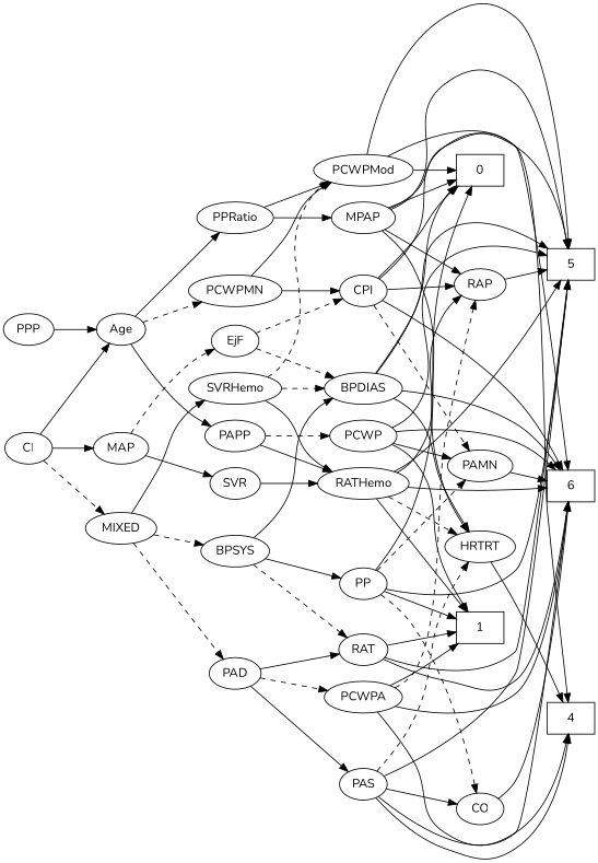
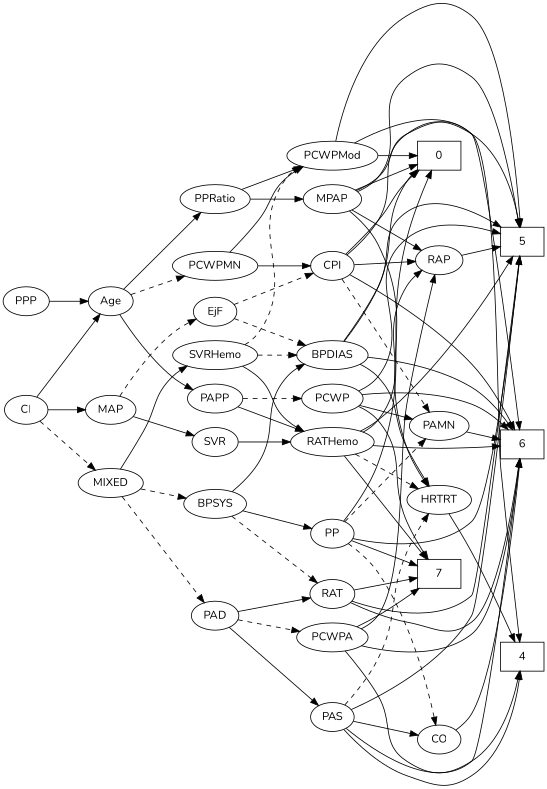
  strict digraph {
    fontname=Nunito
    rankdir=LR
    node [fontname=Nunito]
    edge [fontname=Nunito style=solid]
-   1 [height=0.5 shape=box width=0.75]
+   1 [height=0.5 shape=box width=0.75 label=7]
    n2 [height=0.5 label=6 shape=box width=0.75]
    n3 [height=0.5 label=0 shape=box width=0.75]
    4 [height=0.5 shape=box width=0.75]
    5 [height=0.5 shape=box width=0.75]
    Age [height=0.5 width=0.75]
    PCWPMN [height=0.5 width=1.3902]
    PPRatio [height=0.5 width=1.1013]
    PAPP [height=0.5 width=0.88464]
    CPI [height=0.5 width=0.75]
    PCWPMod [height=0.5 width=1.4443]
    MPAP [height=0.5 width=0.97491]
    RATHemo [height=0.5 width=1.3721]
    PCWP [height=0.5 width=0.97491]
    RAP [height=0.5 width=0.77632]
    PAMN [height=0.5 width=1.011]
    HRTRT [height=0.5 width=1.1013]
    EjF [height=0.5 width=0.75]
    BPDIAS [height=0.5 width=1.1735]
    MIXED [height=0.5 width=1.1193]
    BPSYS [height=0.5 width=1.0471]
    PAD [height=0.5 width=0.79437]
    SVRHemo [height=0.5 width=1.3902]
    RAT [height=0.5 width=0.75827]
    PP [height=0.5 width=0.75]
    PAS [height=0.5 width=0.75]
    PCWPA [height=0.5 width=1.1555]
    CO [height=0.5 width=0.75]
    SVR [height=0.5 width=0.77632]
    MAP [height=0.5 width=0.84854]
    PPP [height=0.5 width=0.75]
    CI [height=0.5 width=0.75]
    Age -> PCWPMN [style=dashed]
    Age -> PPRatio
    Age -> PAPP
    PCWPMN -> CPI
    PCWPMN -> PCWPMod
    PPRatio -> PCWPMod
    PPRatio -> MPAP
    PAPP -> RATHemo
    PAPP -> PCWP [style=dashed]
    CPI -> n2
    CPI -> n3
    CPI -> 5
    CPI -> RAP
    CPI -> PAMN [style=dashed]
    PCWPMod -> n3
    PCWPMod -> 4
    PCWPMod -> 5
    MPAP -> n2
    MPAP -> n3
    MPAP -> 5
    MPAP -> RAP
    MPAP -> HRTRT
    RATHemo -> 1
    RATHemo -> n2
    RATHemo -> 5
    RATHemo -> RAP
    RATHemo -> HRTRT [style=dashed]
    PCWP -> 1
    PCWP -> n2
    PCWP -> 5
    PCWP -> PAMN
    RAP -> 5
    PAMN -> n2
    HRTRT -> 4
    EjF -> CPI [style=dashed]
    EjF -> BPDIAS [style=dashed]
    BPDIAS -> n2
    BPDIAS -> n3
    BPDIAS -> 5
    BPDIAS -> HRTRT
    MIXED -> BPSYS [style=dashed]
    MIXED -> PAD [style=dashed]
    MIXED -> SVRHemo
    BPSYS -> BPDIAS
    BPSYS -> RAT [style=dashed]
    BPSYS -> PP
    PAD -> RAT
    PAD -> PAS
    PAD -> PCWPA [style=dashed]
    SVRHemo -> PCWPMod [style=dashed]
    SVRHemo -> RATHemo
    SVRHemo -> BPDIAS [style=dashed]
    RAT -> 1
    RAT -> n2
    RAT -> 5
    PP -> 1
    PP -> n3
    PP -> 5
    PP -> PAMN [style=dashed]
    PP -> CO [style=dashed]
    PAS -> n2
    PAS -> 4
    PAS -> 5
    PAS -> HRTRT [style=dashed]
    PAS -> CO
    PCWPA -> 1
    PCWPA -> n2
    PCWPA -> 4
-   PCWPA -> RAP [style=dashed]
+   PCWPA -> RAP
    CO -> n2
    SVR -> RATHemo
    MAP -> EjF [style=dashed]
    MAP -> SVR
    PPP -> Age
    CI -> Age
    CI -> MIXED [style=dashed]
    CI -> MAP
  }
